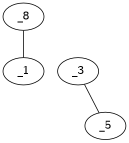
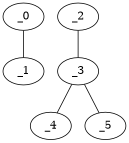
  graph {
-   _0 [x=0.538353 y=2.96892 label=_8]
+   _0 [x=0.538353 y=2.96892]
    _1 [x=0.692977 y=1.0643]
+   _2 [x=2.80839 y=3.47927]
    _3 [x=2.01 y=0.48]
+   _4 [x=0.851298 y=2.02491]
    _5 [x=0.563848 y=2.087]
    _0 -- _1
+   _2 -- _3
+   _3 -- _4
    _3 -- _5
  }
